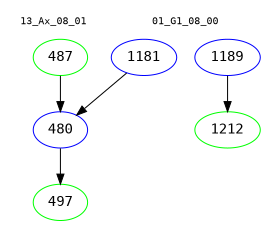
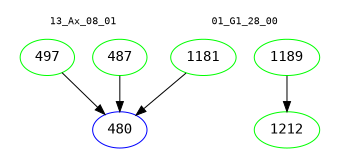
  digraph {
    fontname="DejaVu Sans Mono"
    node [color=green fontname="DejaVu Sans Mono"]
    edge [color=black fontname="DejaVu Sans Mono"]
    n1 [label=487]
    n2 [color=blue label=480]
    n3 [label=497]
-   n4 [color=blue label=1181]
-   n5 [color=blue label=1189]
+   n4 [label=1181]
+   n5 [label=1189]
    n6 [label=1212]
    subgraph cluster_1 {
      color=white
      fontsize=10
      label="13_Ax_08_01"
      n1
      n2
      n3
    }
    subgraph cluster_2 {
      color=white
      fontsize=10
-     label="01_G1_08_00"
+     label="01_G1_28_00"
      n4
      n5
      n6
    }
    n1 -> n2
-   n2 -> n3
+   n3 -> n2
    n4 -> n2
    n5 -> n6
  }
